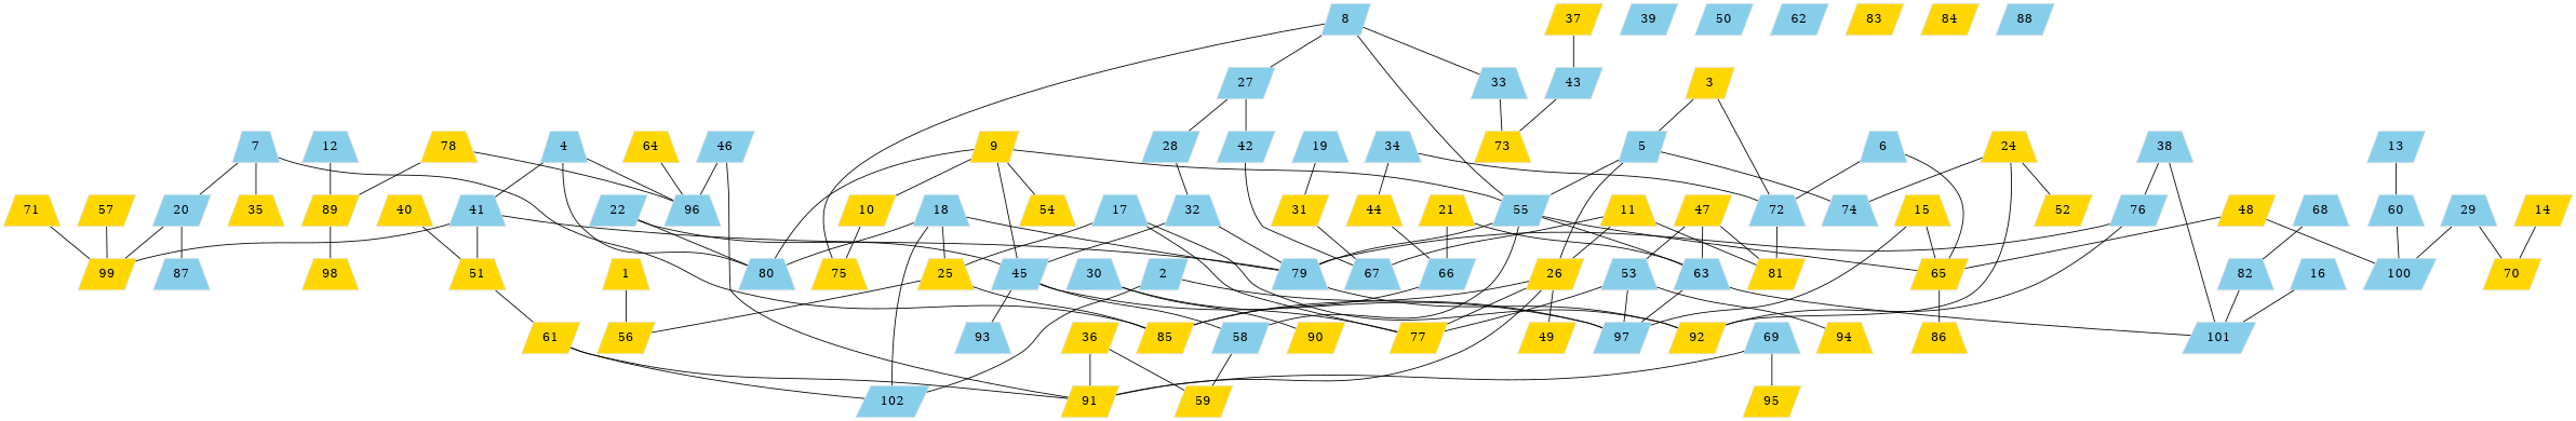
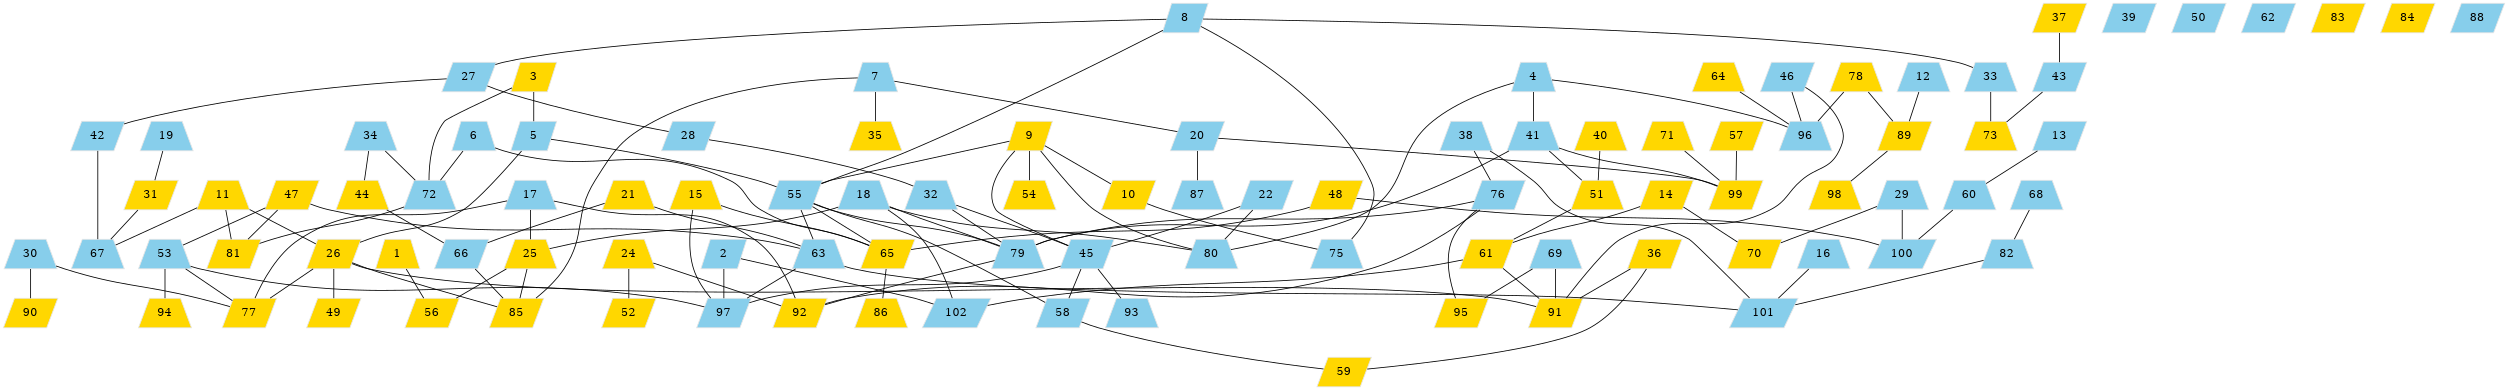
  graph {
    node [color=gray90 fillcolor=skyblue shape=parallelogram style=filled]
    1 [fillcolor=gold shape=trapezium]
    56 [fillcolor=gold]
    2
    97
    102
    3 [fillcolor=gold]
    5
    72 [shape=trapezium]
    26 [fillcolor=gold]
    55
-   74 [shape=trapezium]
    81 [fillcolor=gold]
    4 [shape=trapezium]
    41 [shape=trapezium]
    80 [shape=trapezium]
    96 [shape=trapezium]
    79 [shape=trapezium]
    99 [fillcolor=gold]
    51 [fillcolor=gold shape=trapezium]
    85 [fillcolor=gold]
    77 [fillcolor=gold]
    49 [fillcolor=gold]
    91 [fillcolor=gold]
    65 [fillcolor=gold]
    63 [shape=trapezium]
    58
    6 [shape=trapezium]
    86 [fillcolor=gold shape=trapezium]
    7 [shape=trapezium]
    20
    35 [fillcolor=gold shape=trapezium]
    87 [shape=trapezium]
    8
    27
    33 [shape=trapezium]
-   75 [fillcolor=gold shape=trapezium]
+   75 [shape=trapezium]
    28
    42
    73 [fillcolor=gold shape=trapezium]
    9 [fillcolor=gold]
    10 [fillcolor=gold]
    45
    54 [fillcolor=gold shape=trapezium]
    93 [shape=trapezium]
    11 [fillcolor=gold shape=trapezium]
    67 [shape=trapezium]
    12 [shape=trapezium]
    89 [fillcolor=gold]
    98 [fillcolor=gold shape=trapezium]
    60 [shape=trapezium]
    13
    100
    14 [fillcolor=gold]
    61 [fillcolor=gold]
    70 [fillcolor=gold]
    15 [fillcolor=gold shape=trapezium]
    16 [shape=trapezium]
    101
    17 [shape=trapezium]
    25 [fillcolor=gold shape=trapezium]
    92 [fillcolor=gold]
    18 [shape=trapezium]
    19 [shape=trapezium]
    31 [fillcolor=gold]
    21 [fillcolor=gold shape=trapezium]
    66
    22
    36 [fillcolor=gold]
    59 [fillcolor=gold]
    24 [fillcolor=gold shape=trapezium]
    52 [fillcolor=gold]
    32 [shape=trapezium]
    29 [shape=trapezium]
    30 [shape=trapezium]
    90 [fillcolor=gold]
    34 [shape=trapezium]
    44 [fillcolor=gold shape=trapezium]
    37 [fillcolor=gold]
    43
    38 [shape=trapezium]
    76
    95 [fillcolor=gold]
    39
    40 [fillcolor=gold shape=trapezium]
    46
    47 [fillcolor=gold]
    53 [shape=trapezium]
    94 [fillcolor=gold shape=trapezium]
    48 [fillcolor=gold]
    50
    57 [fillcolor=gold]
    62
    64 [fillcolor=gold shape=trapezium]
    68 [shape=trapezium]
    82 [shape=trapezium]
    69 [shape=trapezium]
    71 [fillcolor=gold shape=trapezium]
    78 [fillcolor=gold shape=trapezium]
    83 [fillcolor=gold]
    84 [fillcolor=gold]
    88
    1 -- 56
    2 -- 97
    2 -- 102
    3 -- 5
    3 -- 72
    5 -- 26
    5 -- 55
-   5 -- 74
    72 -- 81
    26 -- 85
    26 -- 77
    26 -- 49
    26 -- 91
    55 -- 79
    55 -- 65
    55 -- 63
    55 -- 58
    4 -- 41
    4 -- 80
    4 -- 96
    41 -- 79
    41 -- 99
    41 -- 51
    79 -- 92
    51 -- 61
    65 -- 86
    63 -- 97
    63 -- 101
    58 -- 59
    6 -- 72
    6 -- 65
    7 -- 85
    7 -- 20
    7 -- 35
    20 -- 99
    20 -- 87
    8 -- 55
    8 -- 27
    8 -- 33
    8 -- 75
    27 -- 28
    27 -- 42
    33 -- 73
    28 -- 32
    42 -- 67
    9 -- 55
    9 -- 80
    9 -- 10
    9 -- 45
    9 -- 54
    10 -- 75
    45 -- 97
    45 -- 58
    45 -- 93
    11 -- 26
    11 -- 81
    11 -- 67
    12 -- 89
    89 -- 98
    60 -- 100
    13 -- 60
+   14 -- 61
    14 -- 70
    61 -- 102
    61 -- 91
    15 -- 97
    15 -- 65
    16 -- 101
    17 -- 77
    17 -- 25
    17 -- 92
    25 -- 56
    25 -- 85
    18 -- 102
    18 -- 80
    18 -- 79
    18 -- 25
    19 -- 31
    31 -- 67
    21 -- 63
    21 -- 66
    66 -- 85
    22 -- 80
    22 -- 45
    36 -- 91
    36 -- 59
-   24 -- 74
    24 -- 92
    24 -- 52
    32 -- 79
    32 -- 45
    29 -- 100
    29 -- 70
    30 -- 77
    30 -- 90
    34 -- 72
    34 -- 44
    44 -- 66
    37 -- 43
    43 -- 73
    38 -- 101
    38 -- 76
    76 -- 79
    76 -- 92
+   76 -- 95
    40 -- 51
    46 -- 96
    46 -- 91
    47 -- 81
    47 -- 63
    47 -- 53
    53 -- 97
    53 -- 77
    53 -- 94
    48 -- 65
    48 -- 100
    57 -- 99
    64 -- 96
    68 -- 82
    82 -- 101
    69 -- 91
    69 -- 95
    71 -- 99
    78 -- 96
    78 -- 89
  }
